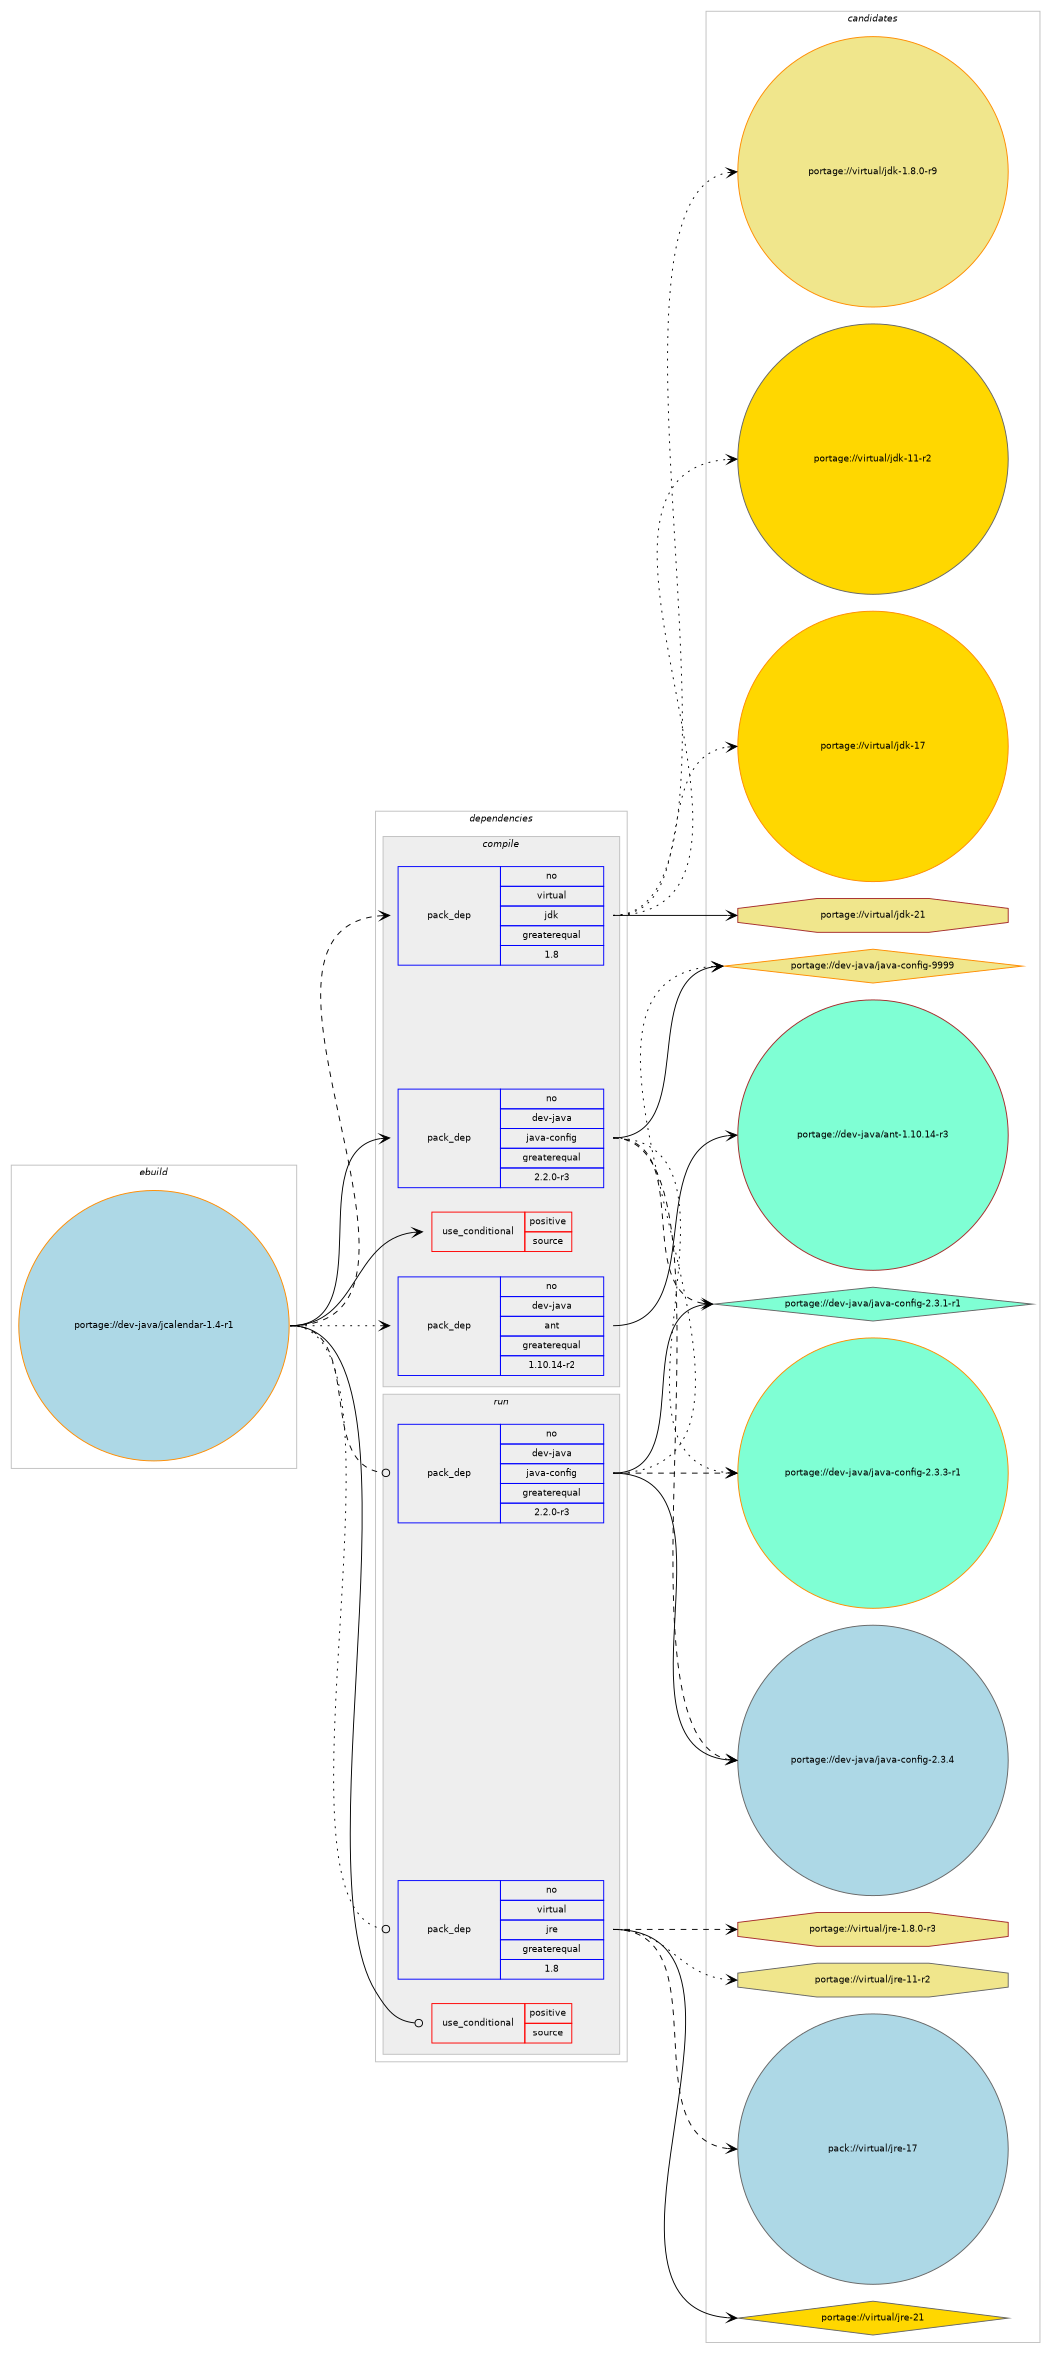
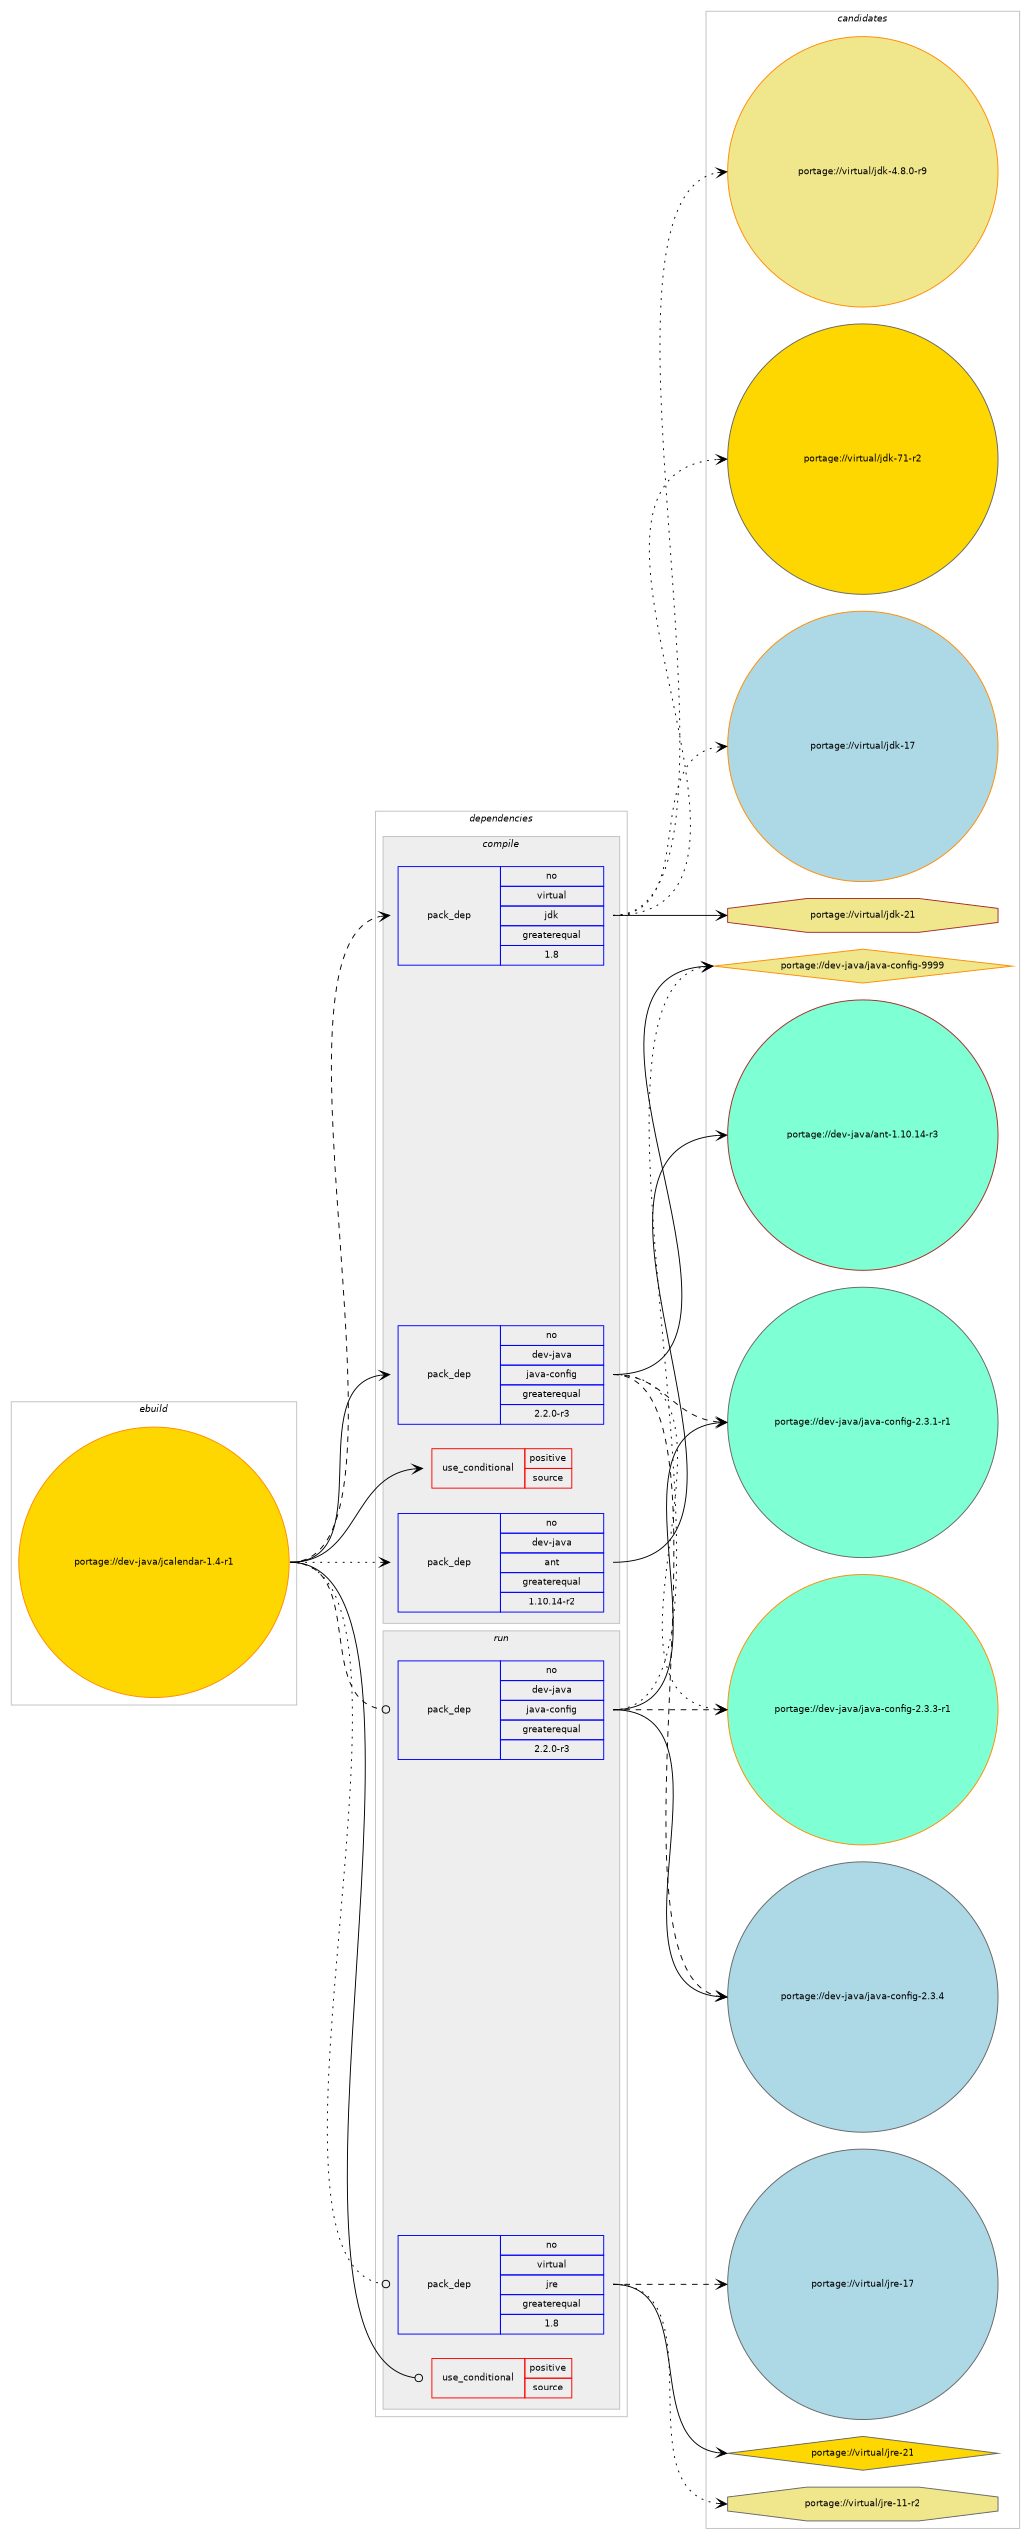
  digraph {
    compound=true
    concentrate=true
    fontname=Helvetica
    fontsize=10
    newrank=true
    rankdir=LR
    ranksep=1.5
    node [color=gray40 fontname=Helvetica fontsize=10 shape=circle style=filled]
    edge [arrowhead=vee headport=w style=solid tailport=e weight=100]
-   n1 [color=darkorange fillcolor=lightblue label="portage://dev-java/jcalendar-1.4-r1" width=4]
+   n1 [color=darkorange fillcolor=gold label="portage://dev-java/jcalendar-1.4-r1" width=4]
    n2 [color=red label=<<TABLE BORDER="0" CELLBORDER="1" CELLSPACING="0" CELLPADDING="4"><TR><TD ROWSPAN="3" CELLPADDING="10">use_conditional</TD></TR><TR><TD>positive</TD></TR><TR><TD>source</TD></TR></TABLE>> shape=none style=""]
    n3 [color=blue label=<<TABLE BORDER="0" CELLBORDER="1" CELLSPACING="0" CELLPADDING="4" WIDTH="220"><TR><TD ROWSPAN="6" CELLPADDING="30">pack_dep</TD></TR><TR><TD WIDTH="110">no</TD></TR><TR><TD>dev-java</TD></TR><TR><TD>ant</TD></TR><TR><TD>greaterequal</TD></TR><TR><TD>1.10.14-r2</TD></TR></TABLE>> shape=none style=""]
    n4 [color=blue label=<<TABLE BORDER="0" CELLBORDER="1" CELLSPACING="0" CELLPADDING="4" WIDTH="220"><TR><TD ROWSPAN="6" CELLPADDING="30">pack_dep</TD></TR><TR><TD WIDTH="110">no</TD></TR><TR><TD>dev-java</TD></TR><TR><TD>java-config</TD></TR><TR><TD>greaterequal</TD></TR><TR><TD>2.2.0-r3</TD></TR></TABLE>> shape=none style=""]
    n5 [color=blue label=<<TABLE BORDER="0" CELLBORDER="1" CELLSPACING="0" CELLPADDING="4" WIDTH="220"><TR><TD ROWSPAN="6" CELLPADDING="30">pack_dep</TD></TR><TR><TD WIDTH="110">no</TD></TR><TR><TD>virtual</TD></TR><TR><TD>jdk</TD></TR><TR><TD>greaterequal</TD></TR><TR><TD>1.8</TD></TR></TABLE>> shape=none style=""]
    n6 [color=red label=<<TABLE BORDER="0" CELLBORDER="1" CELLSPACING="0" CELLPADDING="4"><TR><TD ROWSPAN="3" CELLPADDING="10">use_conditional</TD></TR><TR><TD>positive</TD></TR><TR><TD>source</TD></TR></TABLE>> shape=none style=""]
    n7 [color=blue label=<<TABLE BORDER="0" CELLBORDER="1" CELLSPACING="0" CELLPADDING="4" WIDTH="220"><TR><TD ROWSPAN="6" CELLPADDING="30">pack_dep</TD></TR><TR><TD WIDTH="110">no</TD></TR><TR><TD>dev-java</TD></TR><TR><TD>java-config</TD></TR><TR><TD>greaterequal</TD></TR><TR><TD>2.2.0-r3</TD></TR></TABLE>> shape=none style=""]
    n8 [color=blue label=<<TABLE BORDER="0" CELLBORDER="1" CELLSPACING="0" CELLPADDING="4" WIDTH="220"><TR><TD ROWSPAN="6" CELLPADDING="30">pack_dep</TD></TR><TR><TD WIDTH="110">no</TD></TR><TR><TD>virtual</TD></TR><TR><TD>jre</TD></TR><TR><TD>greaterequal</TD></TR><TR><TD>1.8</TD></TR></TABLE>> shape=none style=""]
    n9 [color=brown fillcolor=aquamarine label="portage://dev-java/ant-1.10.14-r3" width=4]
-   n10 [fillcolor=aquamarine label="portage://dev-java/java-config-2.3.1-r1" shape=diamond width=4]
+   n10 [fillcolor=aquamarine label="portage://dev-java/java-config-2.3.1-r1" width=4]
    n11 [color=darkorange fillcolor=aquamarine label="portage://dev-java/java-config-2.3.3-r1" width=4]
    n12 [fillcolor=lightblue label="portage://dev-java/java-config-2.3.4" width=4]
    n13 [color=darkorange fillcolor=khaki label="portage://dev-java/java-config-9999" shape=diamond width=4]
-   n14 [color=darkorange fillcolor=khaki label="portage://virtual/jdk-1.8.0-r9" width=4]
-   n15 [fillcolor=gold label="portage://virtual/jdk-11-r2" width=4]
-   n16 [color=darkorange fillcolor=gold label="portage://virtual/jdk-17" width=4]
+   n14 [color=darkorange fillcolor=khaki label="portage://virtual/jdk-4.8.0-r9" width=4]
+   n15 [fillcolor=gold label="portage://virtual/jdk-71-r2" width=4]
+   n16 [color=darkorange fillcolor=lightblue label="portage://virtual/jdk-17" width=4]
    n17 [color=brown fillcolor=khaki label="portage://virtual/jdk-21" shape=octagon width=4]
-   n18 [color=brown fillcolor=khaki label="portage://virtual/jre-1.8.0-r3" shape=octagon width=4]
    n19 [fillcolor=khaki label="portage://virtual/jre-11-r2" shape=octagon width=4]
-   n20 [fillcolor=lightblue label="pack://virtual/jre-17" width=4]
+   n20 [fillcolor=lightblue label="portage://virtual/jre-17" width=4]
    n21 [fillcolor=gold label="portage://virtual/jre-21" shape=diamond width=4]
    subgraph cluster_1 {
      color=gray
      label=<<i>dependencies</i>>
      subgraph cluster_2 {
        color=gray
        fillcolor="#eeeeee"
        label=<<i>compile</i>>
        style=filled
        subgraph sub_3 {
          color=gray
          fillcolor="#eeeeee"
          label=<<i>compile</i>>
          style=filled
          n2
        }
        subgraph sub_4 {
          color=gray
          fillcolor="#eeeeee"
          label=<<i>compile</i>>
          style=filled
          n3
        }
        subgraph sub_5 {
          color=gray
          fillcolor="#eeeeee"
          label=<<i>compile</i>>
          style=filled
          n4
        }
        subgraph sub_6 {
          color=gray
          fillcolor="#eeeeee"
          label=<<i>compile</i>>
          style=filled
          n5
        }
      }
      subgraph cluster_7 {
        color=gray
        fillcolor="#eeeeee"
        label=<<i>compile and run</i>>
        style=filled
      }
      subgraph cluster_8 {
        color=gray
        fillcolor="#eeeeee"
        label=<<i>run</i>>
        style=filled
        subgraph sub_9 {
          color=gray
          fillcolor="#eeeeee"
          label=<<i>run</i>>
          style=filled
          n6
        }
        subgraph sub_10 {
          color=gray
          fillcolor="#eeeeee"
          label=<<i>run</i>>
          style=filled
          n7
        }
        subgraph sub_11 {
          color=gray
          fillcolor="#eeeeee"
          label=<<i>run</i>>
          style=filled
          n8
        }
      }
    }
    subgraph cluster_12 {
      color=gray
      label=<<i>ebuild</i>>
      rank=same
      n1
    }
    subgraph cluster_13 {
      color=gray
      label=<<i>candidates</i>>
      rank=same
      subgraph sub_14 {
        color=black
        label=<<i>candidates</i>>
        nodesep=1
        rank=same
        n9
      }
      subgraph sub_15 {
        color=black
        label=<<i>candidates</i>>
        nodesep=1
        rank=same
        n10
        n11
        n12
        n13
      }
      subgraph sub_16 {
        color=black
        label=<<i>candidates</i>>
        nodesep=1
        rank=same
        n14
        n15
        n16
        n17
      }
      subgraph sub_17 {
        color=black
        label=<<i>candidates</i>>
        nodesep=1
        rank=same
        n10
        n11
        n12
        n13
      }
      subgraph sub_18 {
        color=black
        label=<<i>candidates</i>>
        nodesep=1
        rank=same
-       n18
        n19
        n20
        n21
      }
    }
    n1 -> n2 [weight=20]
    n1 -> n3 [style=dotted weight=20]
    n1 -> n4 [weight=20]
    n1 -> n5 [style=dashed weight=20]
    n1 -> n6 [arrowhead=odot weight=20]
    n1 -> n7 [arrowhead=odot style=dashed weight=20]
    n1 -> n8 [arrowhead=odot style=dotted weight=20]
    n3 -> n9
    n4 -> n10 [style=dashed]
    n4 -> n11 [style=dotted]
    n4 -> n12 [style=dashed]
    n4 -> n13
    n5 -> n14 [style=dotted]
    n5 -> n15 [style=dotted]
    n5 -> n16 [style=dotted]
    n5 -> n17
    n7 -> n10
    n7 -> n11 [style=dashed]
    n7 -> n12
    n7 -> n13 [style=dotted]
-   n8 -> n18 [style=dashed]
    n8 -> n19 [style=dotted]
    n8 -> n20 [style=dashed]
    n8 -> n21
  }
